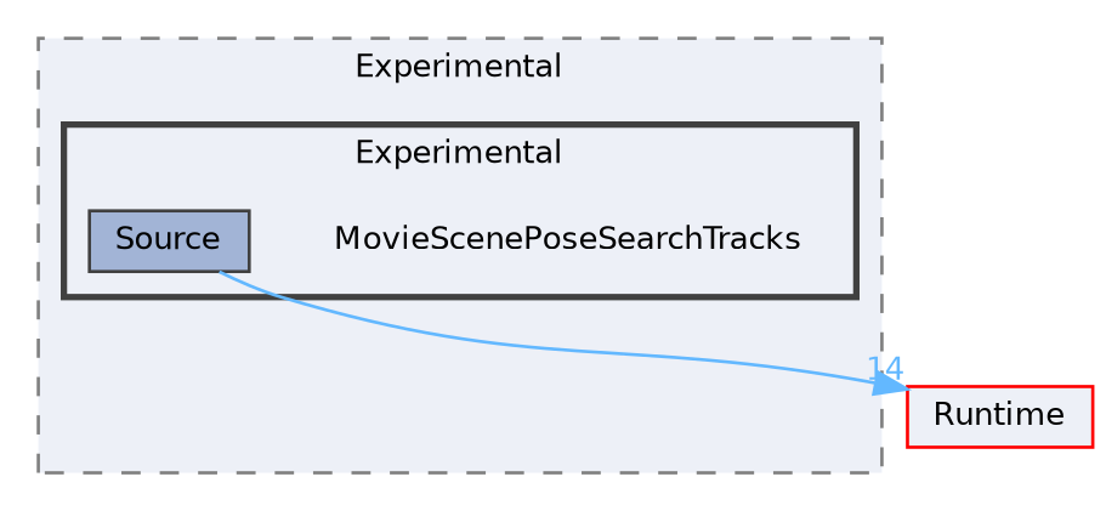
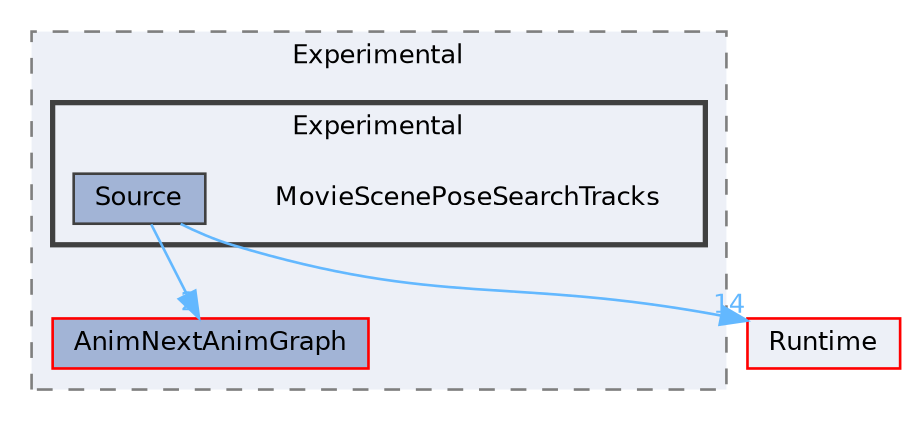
  digraph {
    compound=true
    node [fontname=Helvetica fontsize=10 shape=box color=red fillcolor="#a2b4d6" style=filled]
    edge [color=steelblue1 fontcolor=steelblue1 fontname=Helvetica fontsize=10 labeldistance=1.5 labelfontname=Helvetica labelfontsize=10]
    n1 [height=0.2 label=MovieScenePoseSearchTracks shape=plaintext width=0.4 color="" fillcolor="" style=""]
    n2 [color=grey25 height=0.2 label=Source width=0.4]
+   n3 [height=0.2 label=AnimNextAnimGraph width=0.4]
    n4 [fillcolor="#edf0f7" height=0.2 label=Runtime width=0.4]
    subgraph cluster_1 {
      bgcolor="#edf0f7"
      fontname=Helvetica
      fontsize=10
      label=Experimental
      pencolor=grey50
      style="filled,dashed"
+     n3
      subgraph cluster_2 {
        bgcolor="#edf0f7"
        fontname=Helvetica
        fontsize=10
        pencolor=grey25
        style="filled,bold"
        n1
        n2
      }
    }
+   n2 -> n3 [headlabel=2]
    n2 -> n4 [headlabel=14]
  }
